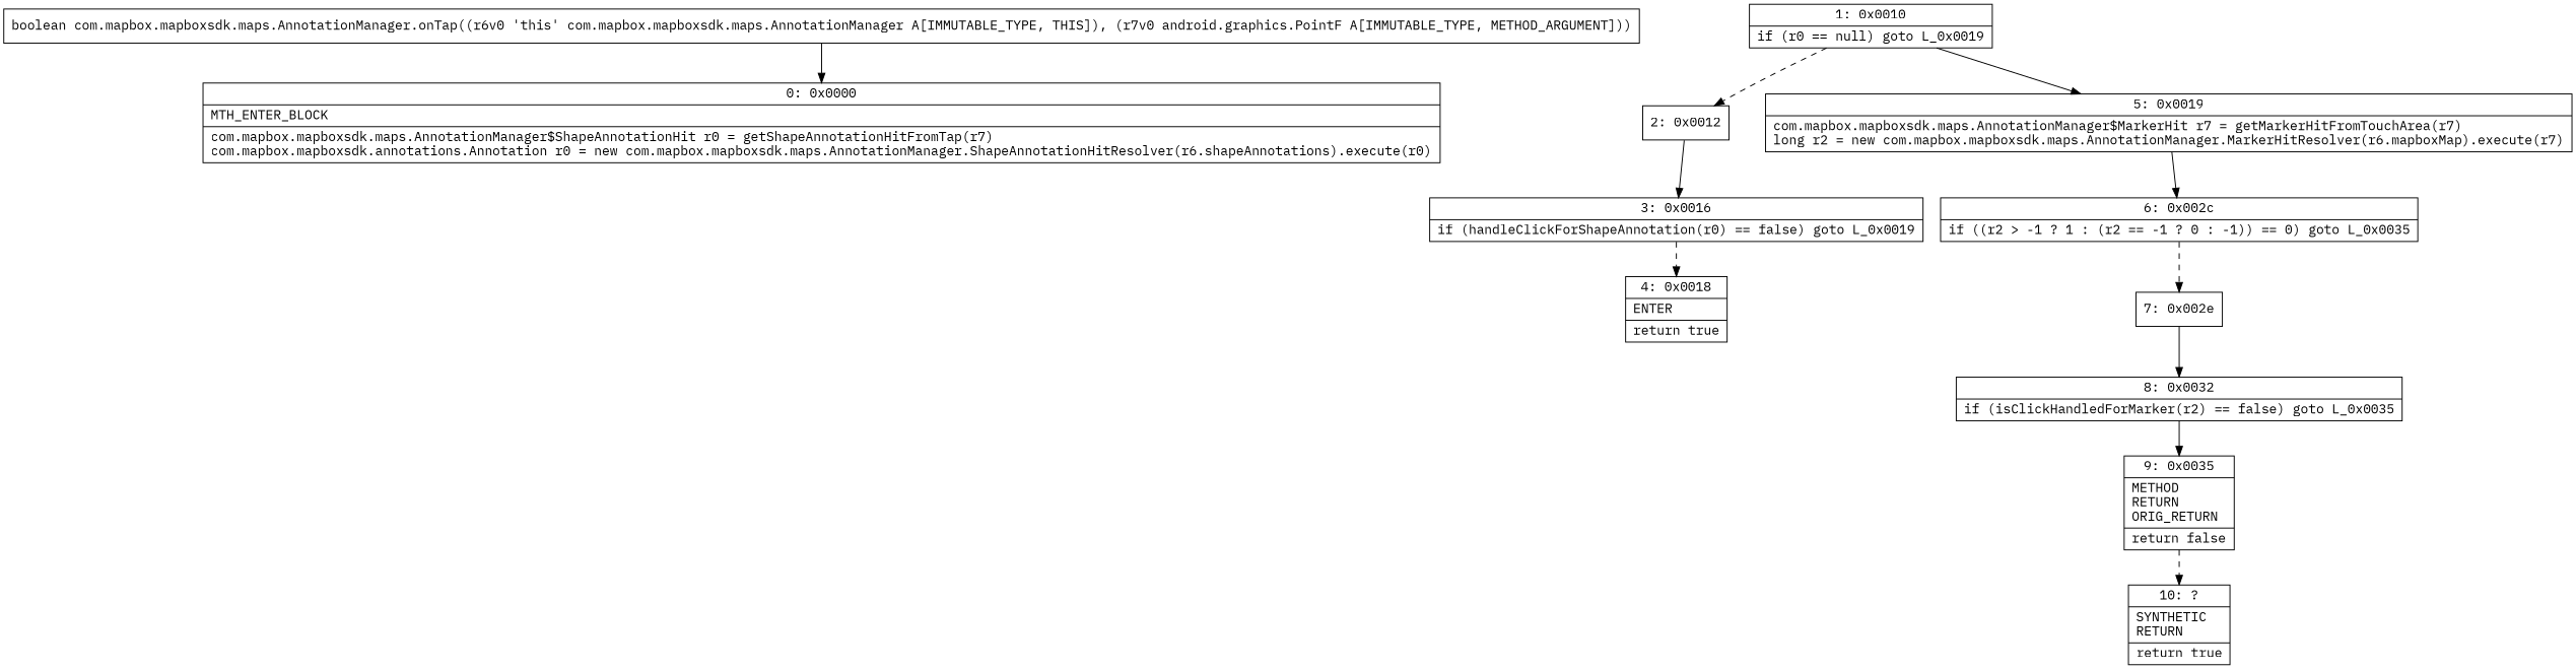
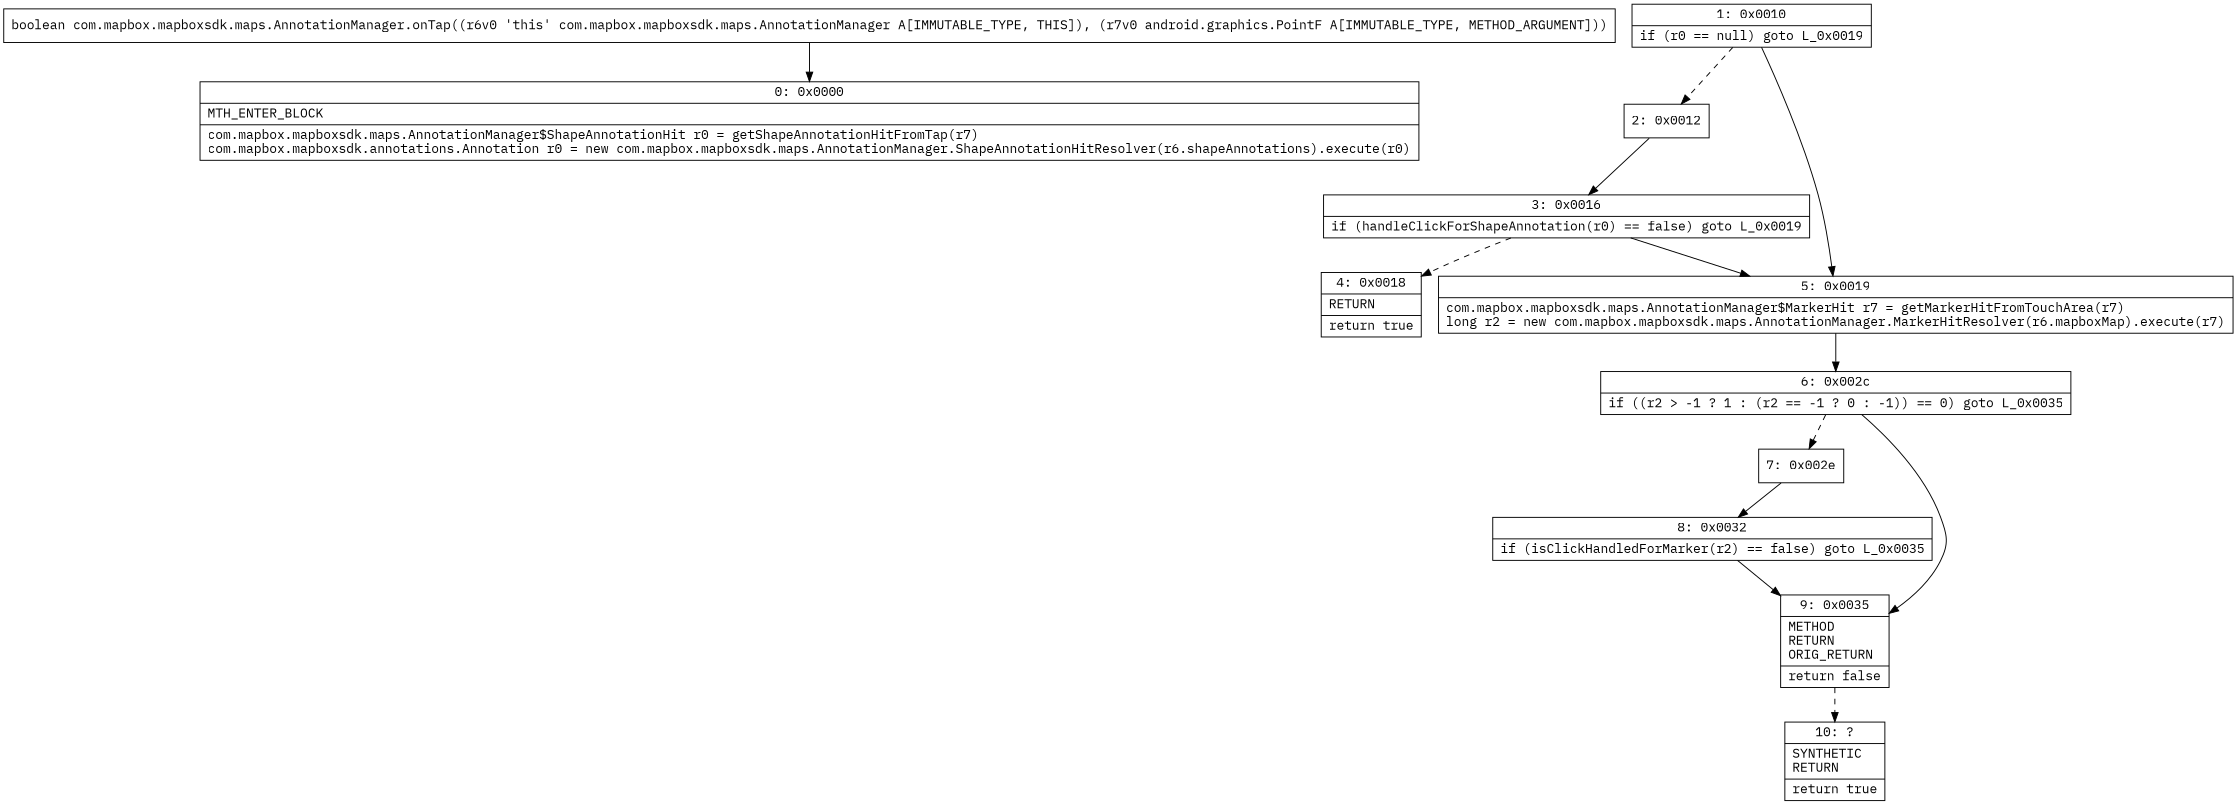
  digraph {
    fontname="IBM Plex Mono"
    node [fontname="IBM Plex Mono" shape=record]
    edge [fontname="IBM Plex Mono"]
    n1 [label="{0\:\ 0x0000|MTH_ENTER_BLOCK\l|com.mapbox.mapboxsdk.maps.AnnotationManager$ShapeAnnotationHit r0 = getShapeAnnotationHitFromTap(r7)\lcom.mapbox.mapboxsdk.annotations.Annotation r0 = new com.mapbox.mapboxsdk.maps.AnnotationManager.ShapeAnnotationHitResolver(r6.shapeAnnotations).execute(r0)\l}"]
    n2 [label="{1\:\ 0x0010|if (r0 == null) goto L_0x0019\l}"]
    n3 [label="{2\:\ 0x0012}"]
    n4 [label="{5\:\ 0x0019|com.mapbox.mapboxsdk.maps.AnnotationManager$MarkerHit r7 = getMarkerHitFromTouchArea(r7)\llong r2 = new com.mapbox.mapboxsdk.maps.AnnotationManager.MarkerHitResolver(r6.mapboxMap).execute(r7)\l}"]
    n5 [label="{3\:\ 0x0016|if (handleClickForShapeAnnotation(r0) == false) goto L_0x0019\l}"]
    n6 [label="{6\:\ 0x002c|if ((r2 \> \-1 ? 1 : (r2 == \-1 ? 0 : \-1)) == 0) goto L_0x0035\l}"]
-   n7 [label="{4\:\ 0x0018|ENTER\l|return true\l}"]
+   n7 [label="{4\:\ 0x0018|RETURN\l|return true\l}"]
    n8 [label="{7\:\ 0x002e}"]
    n9 [label="{9\:\ 0x0035|METHOD\lRETURN\lORIG_RETURN\l|return false\l}"]
    n10 [label="{8\:\ 0x0032|if (isClickHandledForMarker(r2) == false) goto L_0x0035\l}"]
    n11 [label="{10\:\ ?|SYNTHETIC\lRETURN\l|return true\l}"]
    n12 [label="{boolean com.mapbox.mapboxsdk.maps.AnnotationManager.onTap((r6v0 'this' com.mapbox.mapboxsdk.maps.AnnotationManager A[IMMUTABLE_TYPE, THIS]), (r7v0 android.graphics.PointF A[IMMUTABLE_TYPE, METHOD_ARGUMENT])) }"]
    n2 -> n3 [style=dashed]
    n2 -> n4
    n3 -> n5
    n4 -> n6
+   n5 -> n4
    n5 -> n7 [style=dashed]
    n6 -> n8 [style=dashed]
+   n6 -> n9
    n8 -> n10
    n9 -> n11 [style=dashed]
    n10 -> n9
    n12 -> n1
  }
